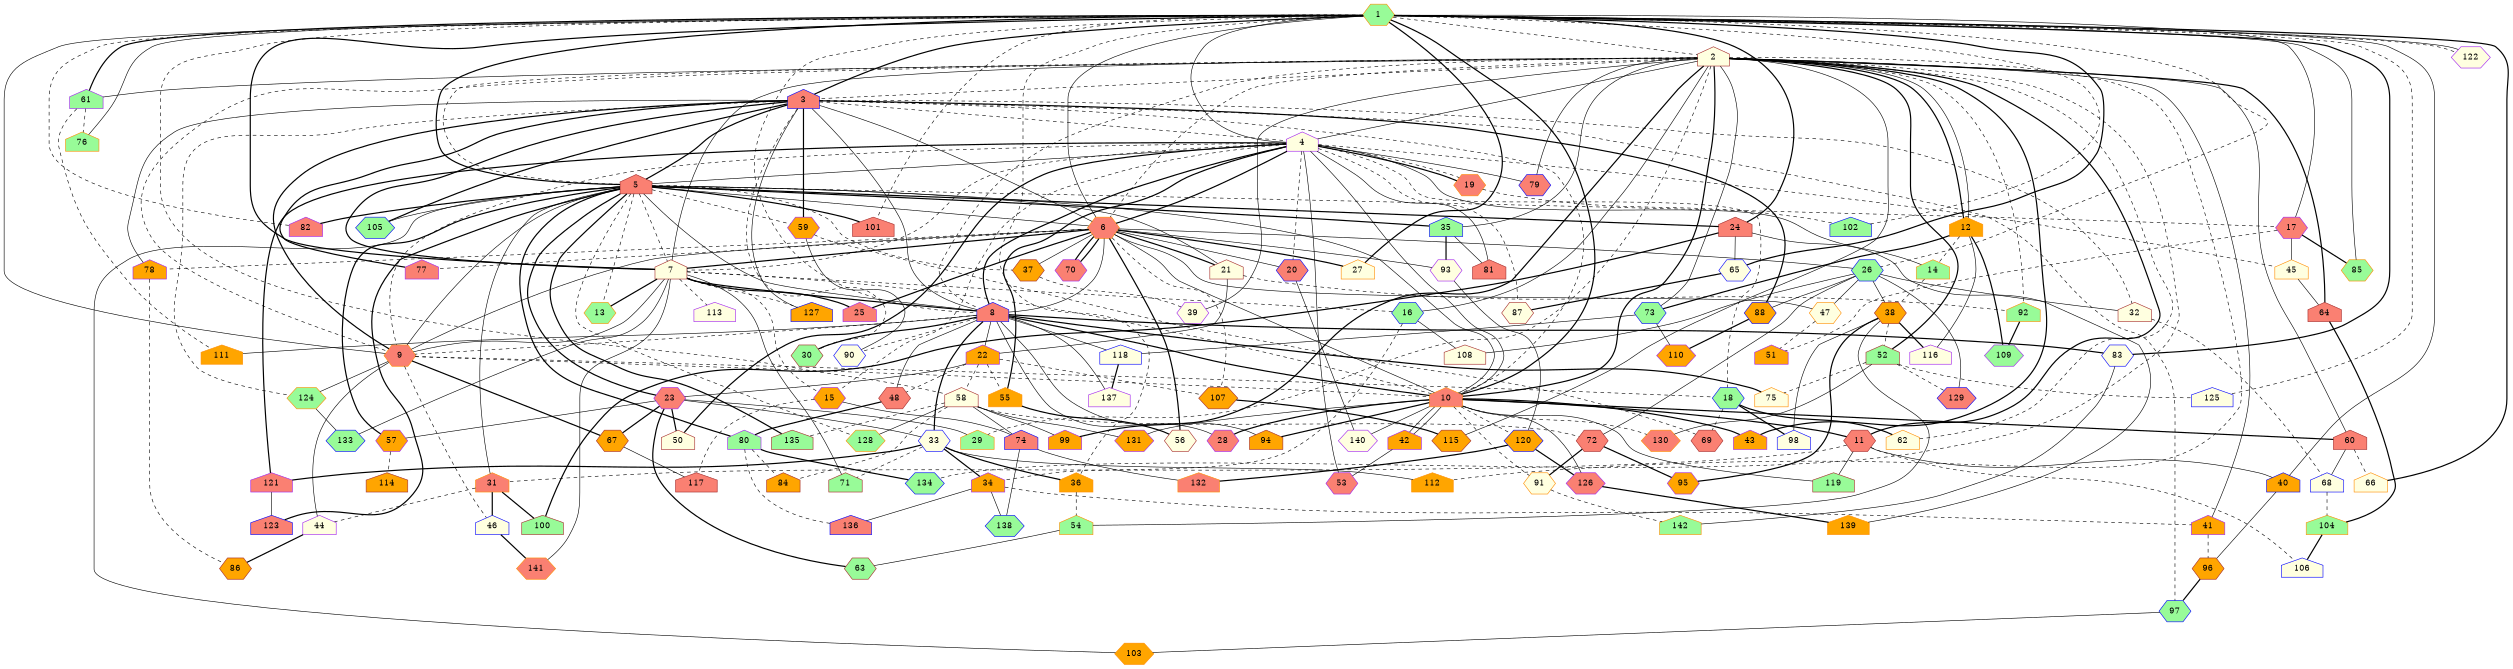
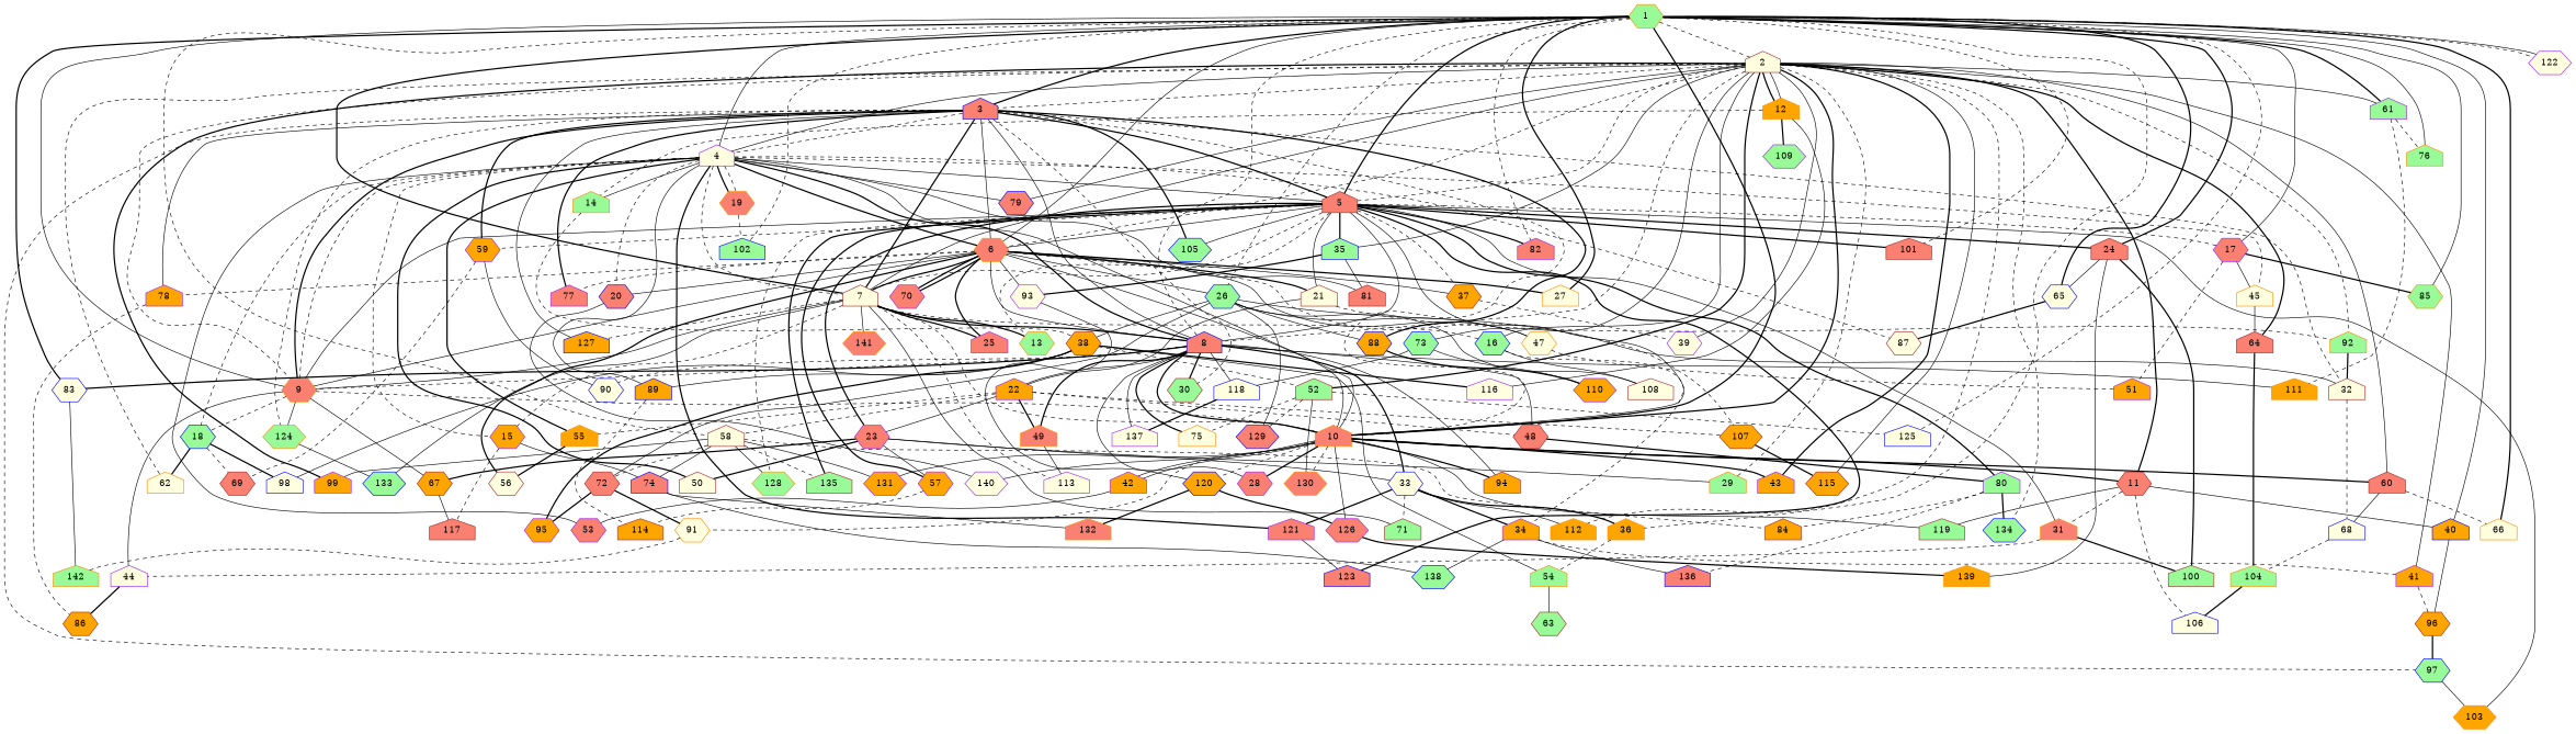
  graph {
    node [color=brown fillcolor=salmon shape=house style=filled]
    edge [style=solid]
    1 [color=darkorange fillcolor=palegreen shape=hexagon]
    2 [fillcolor=lightyellow]
    3 [color=blue]
    4 [color=purple fillcolor=lightyellow]
    5
    6 [color=darkorange shape=hexagon]
    7 [fillcolor=lightyellow]
    8 [color=blue]
    9 [color=darkorange shape=hexagon]
    10 [color=darkorange]
    17 [color=purple shape=hexagon]
    24
    26 [color=blue fillcolor=palegreen shape=hexagon]
    27 [color=darkorange fillcolor=lightyellow]
    36 [color=darkorange fillcolor=orange]
    40 [color=blue fillcolor=orange]
    58 [fillcolor=lightyellow]
    61 [color=purple fillcolor=palegreen]
    65 [color=blue fillcolor=lightyellow shape=hexagon]
    66 [color=darkorange fillcolor=lightyellow]
    76 [color=darkorange fillcolor=palegreen]
    82 [color=purple]
    83 [color=blue fillcolor=lightyellow shape=hexagon]
    85 [color=darkorange fillcolor=palegreen shape=hexagon]
    101
    102 [color=blue fillcolor=palegreen]
    122 [color=purple fillcolor=lightyellow shape=hexagon]
    125 [color=blue fillcolor=lightyellow]
    11 [shape=hexagon]
    12 [color=darkorange fillcolor=orange]
    16 [color=blue fillcolor=palegreen shape=hexagon]
    29 [color=darkorange fillcolor=palegreen]
    35 [color=blue fillcolor=palegreen]
    39 [color=purple fillcolor=lightyellow shape=hexagon]
    41 [color=purple fillcolor=orange]
    43 [color=purple fillcolor=orange]
    52 [fillcolor=palegreen]
    60
    62 [color=darkorange fillcolor=lightyellow]
    64
    73 [color=blue fillcolor=palegreen shape=hexagon]
    79 [color=blue shape=hexagon]
    92 [color=darkorange fillcolor=palegreen]
    99 [color=purple fillcolor=orange]
    112 [color=darkorange fillcolor=orange]
    115 [fillcolor=orange shape=hexagon]
    134 [color=blue fillcolor=palegreen shape=hexagon]
    30 [fillcolor=palegreen shape=hexagon]
    32 [fillcolor=lightyellow]
    59 [color=purple fillcolor=orange shape=hexagon]
    77 [color=purple]
    78 [color=purple fillcolor=orange]
    88 [color=blue fillcolor=orange shape=hexagon]
    97 [color=blue fillcolor=palegreen shape=hexagon]
    105 [color=blue fillcolor=palegreen shape=hexagon]
    124 [color=darkorange fillcolor=palegreen shape=hexagon]
    127 [color=blue fillcolor=orange]
    14 [color=darkorange fillcolor=palegreen]
    15 [color=purple fillcolor=orange shape=hexagon]
    18 [color=blue fillcolor=palegreen shape=hexagon]
    19 [color=darkorange shape=hexagon]
    20 [color=blue shape=hexagon]
    45 [color=darkorange fillcolor=lightyellow]
    50 [fillcolor=lightyellow]
    53 [color=purple shape=hexagon]
    55 [color=darkorange fillcolor=orange]
    81
    87 [fillcolor=lightyellow shape=hexagon]
+   89 [color=blue fillcolor=orange]
    121 [color=purple]
    13 [color=darkorange fillcolor=palegreen shape=hexagon]
    21 [fillcolor=lightyellow]
    23 [color=purple shape=hexagon]
    31 [color=darkorange]
    37 [fillcolor=orange shape=hexagon]
    57 [color=purple fillcolor=orange shape=hexagon]
    80 [color=purple fillcolor=palegreen]
    103 [color=darkorange fillcolor=orange shape=hexagon]
    123 [color=blue]
    128 [color=darkorange fillcolor=palegreen shape=hexagon]
    135 [fillcolor=palegreen]
    25 [color=purple]
    47 [color=darkorange fillcolor=lightyellow shape=hexagon]
    56 [fillcolor=lightyellow shape=hexagon]
    70 [color=purple shape=hexagon]
    93 [color=purple fillcolor=lightyellow shape=hexagon]
    107 [fillcolor=orange shape=hexagon]
    71 [fillcolor=palegreen]
    113 [color=purple fillcolor=lightyellow]
    133 [color=blue fillcolor=palegreen shape=hexagon]
    141 [color=darkorange shape=hexagon]
    22 [color=purple fillcolor=orange]
    28 [color=purple shape=hexagon]
    33 [color=blue fillcolor=lightyellow shape=hexagon]
    48 [shape=hexagon]
+   49 [color=darkorange]
    75 [color=darkorange fillcolor=lightyellow]
    90 [color=blue fillcolor=lightyellow shape=hexagon]
    94 [fillcolor=orange]
    111 [color=darkorange fillcolor=orange]
    118 [color=blue fillcolor=lightyellow]
    137 [color=purple fillcolor=lightyellow]
    44 [color=purple fillcolor=lightyellow]
-   46 [color=blue fillcolor=lightyellow]
    67 [fillcolor=orange shape=hexagon]
    42 [color=purple fillcolor=orange]
    91 [color=darkorange fillcolor=lightyellow shape=hexagon]
    119 [fillcolor=palegreen]
    120 [color=blue fillcolor=orange shape=hexagon]
    126 [color=purple shape=hexagon]
    130 [color=darkorange shape=hexagon]
    131 [color=purple fillcolor=orange shape=hexagon]
    140 [color=purple fillcolor=lightyellow shape=hexagon]
    51 [color=purple fillcolor=orange]
    100 [fillcolor=palegreen]
    139 [color=darkorange fillcolor=orange]
    38 [fillcolor=orange shape=hexagon]
    108 [fillcolor=lightyellow]
    72 [shape=hexagon]
    129 [color=blue shape=hexagon]
    54 [color=darkorange fillcolor=palegreen]
    96 [fillcolor=orange shape=hexagon]
    74 [color=blue]
    84 [fillcolor=orange]
    142 [color=darkorange fillcolor=palegreen]
    106 [color=blue fillcolor=lightyellow]
    109 [color=purple fillcolor=palegreen shape=hexagon]
    116 [color=purple fillcolor=lightyellow]
    34 [color=purple fillcolor=orange]
    68 [color=blue fillcolor=lightyellow]
    104 [color=darkorange fillcolor=palegreen]
    110 [color=purple fillcolor=orange shape=hexagon]
    69 [shape=hexagon]
    86 [fillcolor=orange shape=hexagon]
    117
    98 [color=blue fillcolor=lightyellow]
    114 [fillcolor=orange]
    63 [fillcolor=palegreen shape=hexagon]
    136 [color=blue]
    132 [color=darkorange]
    95 [color=purple fillcolor=orange shape=hexagon]
    138 [color=blue fillcolor=palegreen shape=hexagon]
    1 -- 2 [style=dashed]
    1 -- 3 [style=bold]
    1 -- 4
    1 -- 5 [style=bold]
    1 -- 6
    1 -- 7 [style=bold]
    1 -- 8 [style=dashed]
    1 -- 9
    1 -- 10 [style=bold]
    1 -- 17
    1 -- 24 [style=bold]
    1 -- 26 [style=dashed]
    1 -- 27 [style=bold]
    1 -- 36 [style=dashed]
    1 -- 40
    1 -- 58 [style=dashed]
    1 -- 61 [style=bold]
    1 -- 65 [style=bold]
    1 -- 66 [style=bold]
    1 -- 76
    1 -- 82 [style=dashed]
    1 -- 83 [style=bold]
    1 -- 85
    1 -- 101 [style=dashed]
    1 -- 102 [style=dashed]
    1 -- 122 [style=dashed]
    1 -- 122
    1 -- 125 [style=dashed]
    2 -- 3 [style=dashed]
    2 -- 4
    2 -- 5 [style=dashed]
    2 -- 6 [style=dashed]
    2 -- 7
    2 -- 8 [style=dashed]
    2 -- 9 [style=dashed]
    2 -- 10 [style=bold]
    2 -- 61
    2 -- 11 [style=bold]
    2 -- 12 [style=bold]
    2 -- 12
    2 -- 16
    2 -- 29 [style=dashed]
    2 -- 35
    2 -- 39
    2 -- 41
    2 -- 43 [style=bold]
    2 -- 52 [style=bold]
    2 -- 60
    2 -- 62 [style=dashed]
    2 -- 64 [style=bold]
    2 -- 73
    2 -- 79
    2 -- 92 [style=dashed]
    2 -- 99 [style=bold]
    2 -- 112 [style=dashed]
    2 -- 115
    2 -- 134 [style=dashed]
    3 -- 4 [style=dashed]
    3 -- 5 [style=bold]
    3 -- 6
    3 -- 7 [style=bold]
    3 -- 8
    3 -- 9 [style=bold]
    3 -- 10 [style=dashed]
    3 -- 30 [style=dashed]
    3 -- 32 [style=dashed]
    3 -- 59 [style=bold]
    3 -- 77 [style=bold]
    3 -- 78
    3 -- 88 [style=bold]
    3 -- 97 [style=dashed]
    3 -- 105 [style=bold]
    3 -- 124 [style=dashed]
    3 -- 127
    4 -- 5
    4 -- 6 [style=bold]
    4 -- 7 [style=dashed]
    4 -- 8 [style=bold]
    4 -- 9 [style=dashed]
    4 -- 10
    4 -- 79
    4 -- 14
    4 -- 15 [style=dashed]
    4 -- 18 [style=dashed]
    4 -- 19 [style=bold]
    4 -- 19 [style=dashed]
    4 -- 20 [style=dashed]
    4 -- 45 [style=dashed]
    4 -- 50 [style=bold]
    4 -- 53
    4 -- 55 [style=bold]
    4 -- 81
    4 -- 87 [style=dashed]
+   4 -- 89
    4 -- 121 [style=bold]
    5 -- 6
    5 -- 7 [style=dashed]
    5 -- 8
    5 -- 9
    5 -- 10
    5 -- 17 [style=dashed]
    5 -- 24 [style=bold]
    5 -- 82 [style=bold]
    5 -- 101 [style=bold]
    5 -- 35 [style=bold]
    5 -- 59 [style=dashed]
    5 -- 105
    5 -- 13 [style=dashed]
    5 -- 21
    5 -- 23 [style=bold]
    5 -- 31
    5 -- 37 [style=dashed]
    5 -- 57 [style=bold]
    5 -- 80 [style=bold]
    5 -- 103
    5 -- 123 [style=bold]
    5 -- 128 [style=dashed]
    5 -- 135 [style=bold]
    6 -- 7 [style=bold]
    6 -- 8
    6 -- 9
    6 -- 10
    6 -- 26
    6 -- 27 [style=bold]
    6 -- 77 [style=dashed]
    6 -- 78 [style=dashed]
    6 -- 20
    6 -- 21 [style=bold]
    6 -- 37
    6 -- 25 [style=bold]
    6 -- 47
    6 -- 56 [style=bold]
    6 -- 70 [style=bold]
    6 -- 70 [style=bold]
    6 -- 93
    6 -- 107 [style=dashed]
    7 -- 8 [style=bold]
    7 -- 9
    7 -- 10 [style=dashed]
    7 -- 16 [style=dashed]
    7 -- 127 [style=dashed]
    7 -- 15 [style=dashed]
    7 -- 13 [style=bold]
    7 -- 25 [style=bold]
    7 -- 71
    7 -- 113 [style=dashed]
    7 -- 133
    7 -- 141
    8 -- 9 [style=dashed]
    8 -- 10 [style=bold]
    8 -- 83 [style=bold]
    8 -- 30 [style=bold]
    8 -- 22
    8 -- 28
    8 -- 33 [style=bold]
    8 -- 48
+   8 -- 49 [style=bold]
    8 -- 75 [style=bold]
    8 -- 90 [style=dashed]
    8 -- 94
    8 -- 111
    8 -- 118
    8 -- 137
    9 -- 10 [style=dashed]
    9 -- 124
    9 -- 18 [style=dashed]
    9 -- 44
-   9 -- 46 [style=dashed]
-   9 -- 67 [style=bold]
+   9 -- 67
    10 -- 11 [style=bold]
    10 -- 43 [style=bold]
    10 -- 60 [style=bold]
    10 -- 28 [style=bold]
    10 -- 94 [style=bold]
    10 -- 42
    10 -- 42
    10 -- 91 [style=dashed]
    10 -- 119
    10 -- 120 [style=dashed]
    10 -- 126
    10 -- 130 [style=dashed]
    10 -- 131
    10 -- 140
    17 -- 85 [style=bold]
    17 -- 45
    17 -- 51 [style=dashed]
    24 -- 65
    24 -- 100 [style=bold]
    24 -- 139
    26 -- 32
    26 -- 88
    26 -- 47
    26 -- 38
    26 -- 108
    26 -- 72
    26 -- 129
    36 -- 54 [style=dashed]
    40 -- 96
    58 -- 99
    58 -- 128
    58 -- 135 [style=dashed]
    58 -- 131
    58 -- 72 [style=dashed]
    58 -- 74
    58 -- 84 [style=dashed]
    61 -- 76 [style=dashed]
    61 -- 111 [style=dashed]
    65 -- 87 [style=bold]
    83 -- 142
    11 -- 40
    11 -- 31 [style=dashed]
    11 -- 119
    11 -- 106 [style=dashed]
-   12 -- 73 [style=bold]
    12 -- 14 [style=dashed]
    12 -- 109 [style=bold]
    12 -- 116
    16 -- 108
    16 -- 34 [style=dashed]
    35 -- 81
    35 -- 93 [style=bold]
    41 -- 96 [style=dashed]
    52 -- 125 [style=dashed]
    52 -- 75 [style=dashed]
    52 -- 130
    52 -- 129 [style=dashed]
    60 -- 66 [style=dashed]
    60 -- 68
    64 -- 104 [style=bold]
    73 -- 118
    73 -- 110
-   92 -- 109 [style=bold]
+   92 -- 32 [style=bold]
    32 -- 68 [style=dashed]
    59 -- 90
    59 -- 69 [style=dashed]
    78 -- 86 [style=dashed]
    88 -- 110 [style=bold]
    97 -- 103
    124 -- 133
    14 -- 38 [style=dashed]
    15 -- 74
    15 -- 117 [style=dashed]
    18 -- 62 [style=bold]
    18 -- 69 [style=dashed]
    18 -- 98 [style=bold]
    19 -- 102 [style=dashed]
    20 -- 140
    45 -- 64
    55 -- 56 [style=bold]
+   89 -- 114 [style=dashed]
    121 -- 123
    21 -- 92 [style=dashed]
    21 -- 22
    23 -- 29
    23 -- 50 [style=bold]
    23 -- 57
    23 -- 33
    23 -- 67 [style=bold]
-   23 -- 63 [style=bold]
    31 -- 44 [style=dashed]
-   31 -- 46 [style=bold]
    31 -- 100 [style=bold]
    37 -- 39 [style=dashed]
    57 -- 114 [style=dashed]
    80 -- 134 [style=bold]
    80 -- 84 [style=dashed]
    80 -- 136 [style=dashed]
    47 -- 51 [style=dashed]
    93 -- 120
    107 -- 115 [style=bold]
    22 -- 58 [style=dashed]
    22 -- 55 [style=dashed]
    22 -- 23
    22 -- 107 [style=dashed]
    22 -- 48 [style=dashed]
+   22 -- 49 [style=bold]
    33 -- 36 [style=bold]
    33 -- 112
    33 -- 121 [style=bold]
    33 -- 71 [style=dashed]
    33 -- 34 [style=bold]
    48 -- 80 [style=bold]
+   49 -- 113
    118 -- 137 [style=bold]
    44 -- 86 [style=bold]
-   46 -- 141 [style=bold]
    67 -- 117
    42 -- 53
    91 -- 142 [style=dashed]
    120 -- 126 [style=bold]
    120 -- 132 [style=bold]
    126 -- 139 [style=bold]
    38 -- 52 [style=dashed]
+   38 -- 89
    38 -- 54
    38 -- 116 [style=bold]
    38 -- 98
    38 -- 95 [style=bold]
    72 -- 91 [style=bold]
    72 -- 95 [style=bold]
    54 -- 63
    96 -- 97 [style=bold]
    74 -- 132
    74 -- 138
    34 -- 41 [style=dashed]
    34 -- 136
    34 -- 138
    68 -- 104 [style=dashed]
    104 -- 106 [style=bold]
  }
